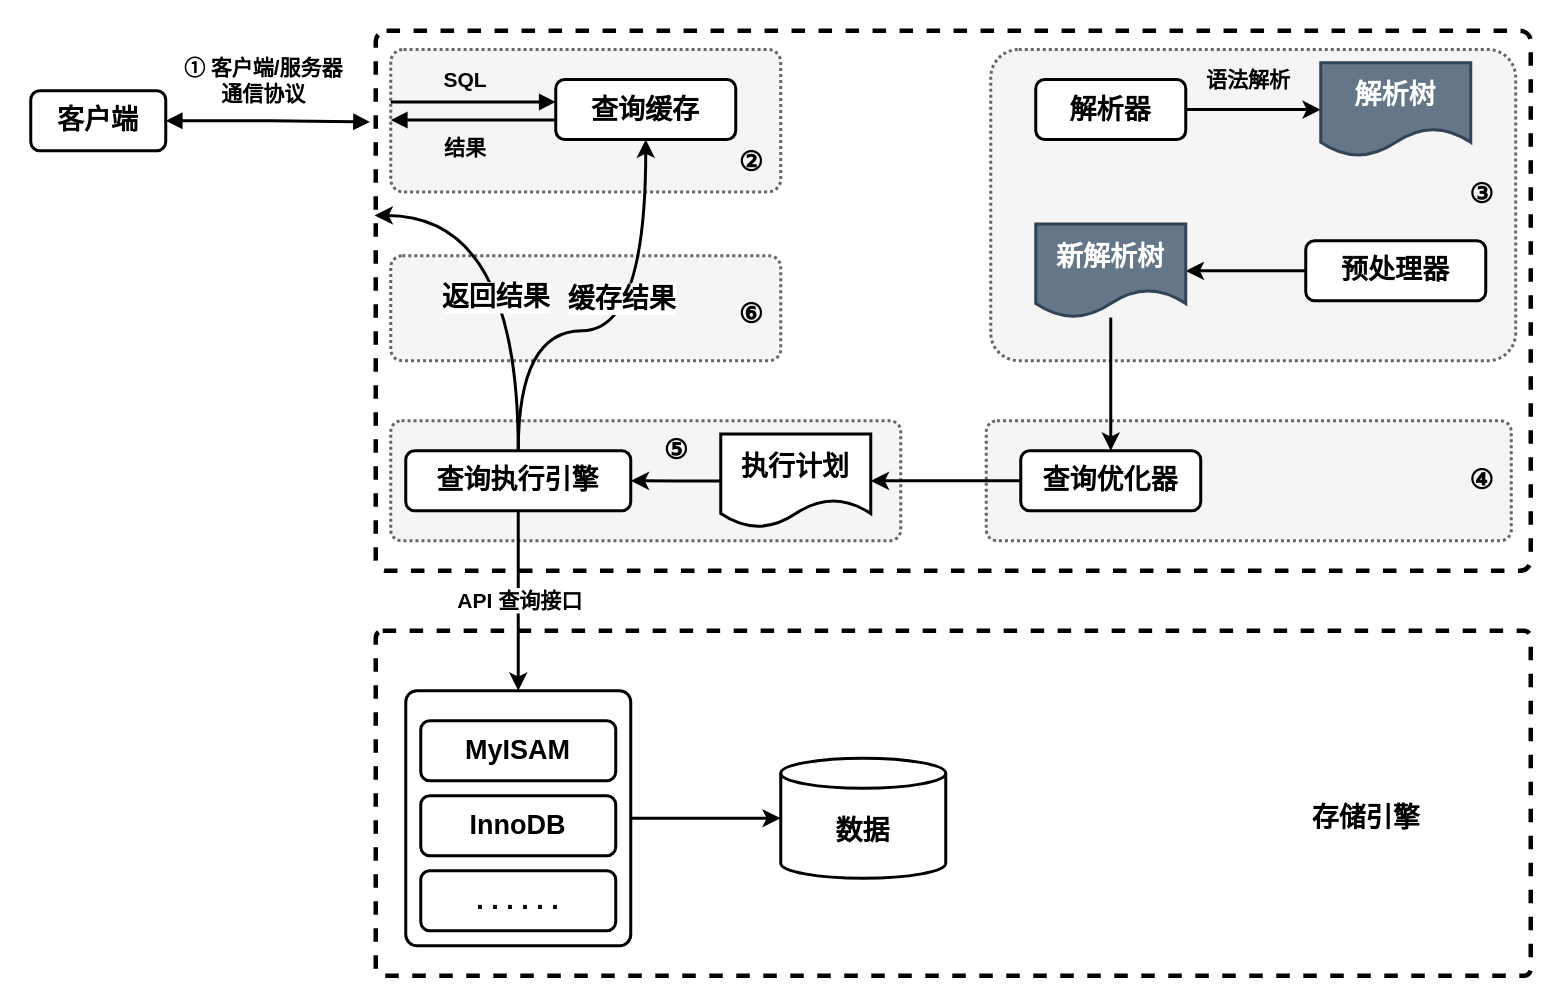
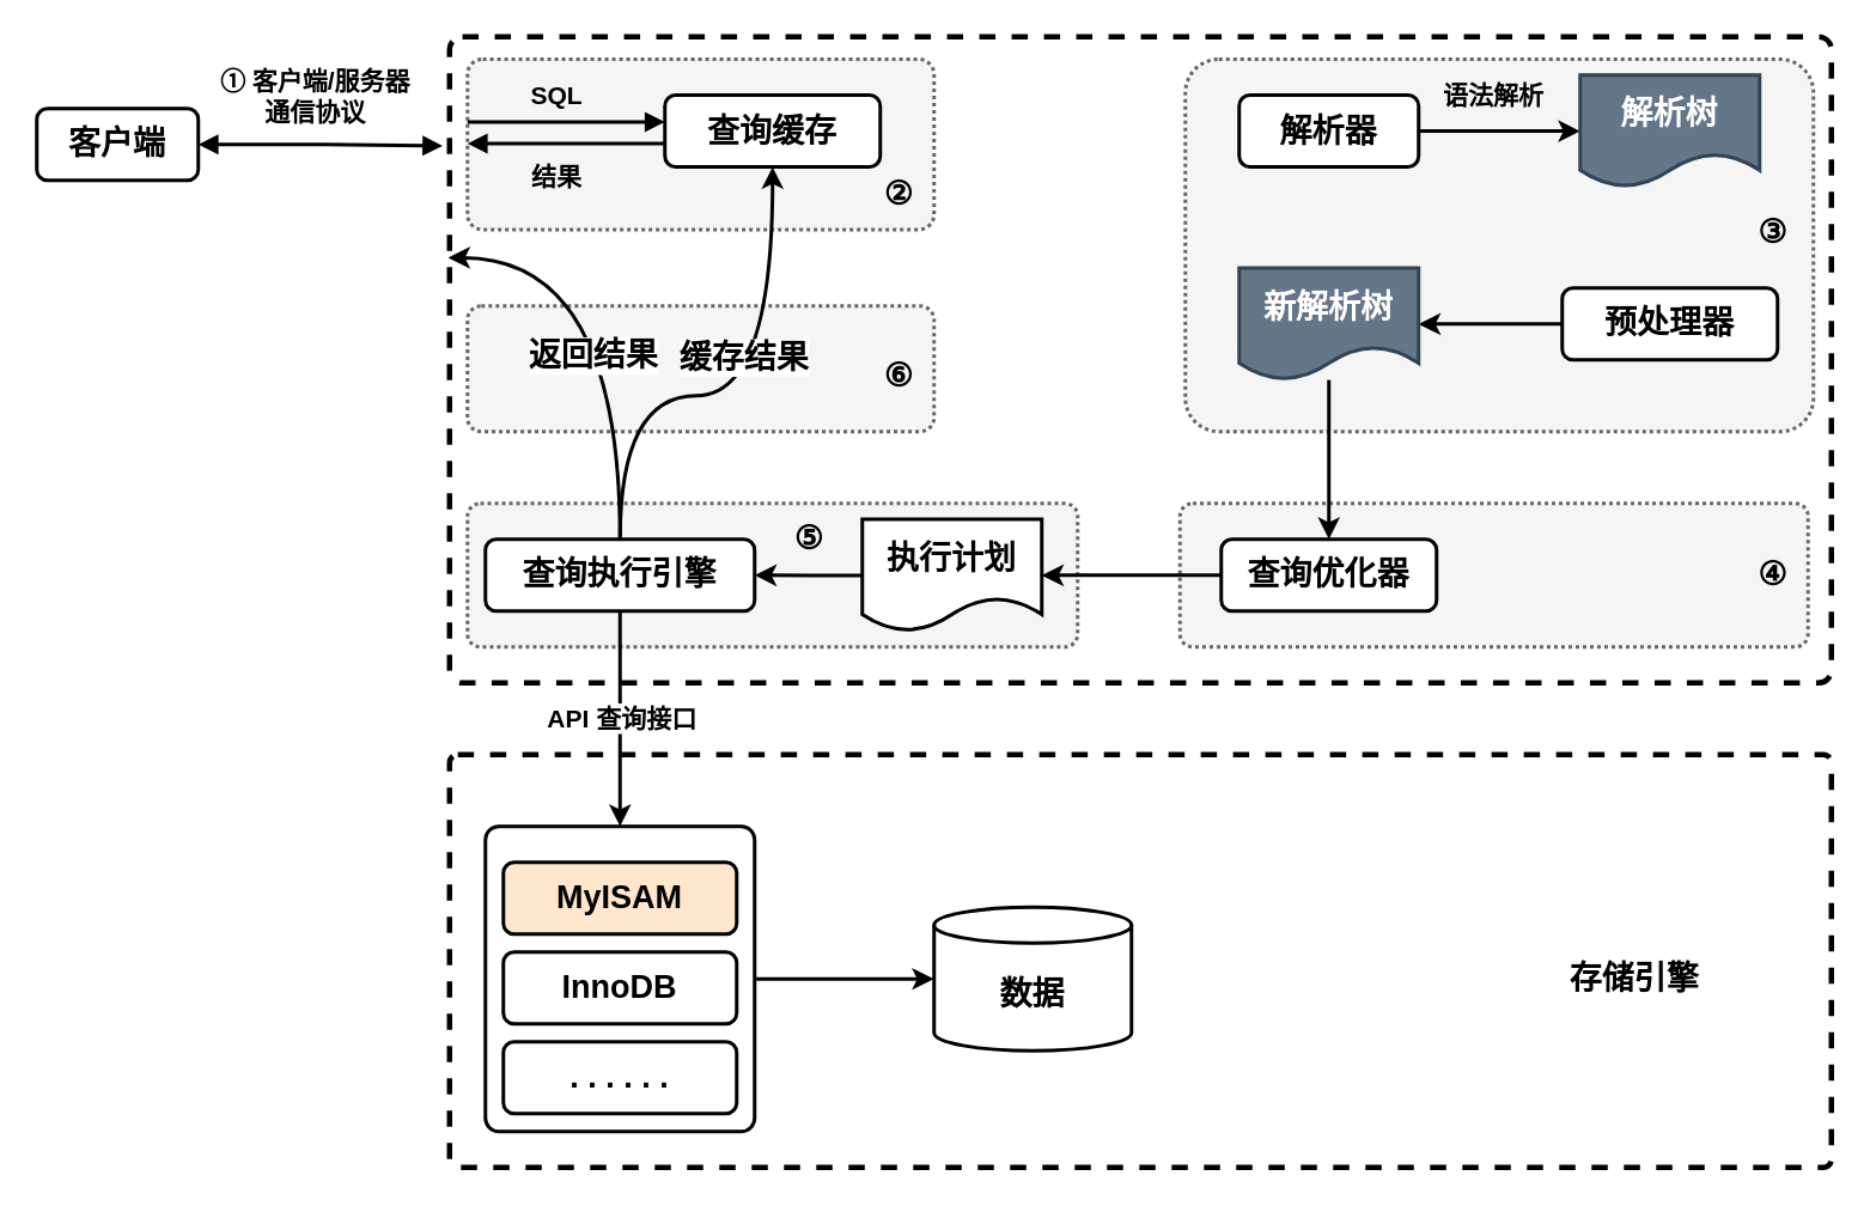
  <mxCell id="0" />
  <mxCell id="1" parent="0" />
  <mxCell id="2" value="" style="rounded=1;whiteSpace=wrap;html=1;arcSize=2;dashed=1;strokeWidth=3;" parent="1" vertex="1"><mxGeometry x="250" y="20" width="770" height="360" as="geometry" /></mxCell>
  <mxCell id="3" value="" style="rounded=1;whiteSpace=wrap;html=1;fillColor=#f5f5f5;strokeColor=#666666;fontColor=#333333;dashed=1;dashPattern=1 1;strokeWidth=2;arcSize=9;" parent="1" vertex="1"><mxGeometry x="260" y="32.5" width="260" height="95" as="geometry" /></mxCell>
  <mxCell id="4" style="edgeStyle=orthogonalEdgeStyle;shape=connector;rounded=0;orthogonalLoop=1;jettySize=auto;html=1;entryX=-0.005;entryY=0.169;entryDx=0;entryDy=0;entryPerimeter=0;labelBackgroundColor=default;strokeColor=default;strokeWidth=2;fontFamily=Helvetica;fontSize=11;fontColor=default;endArrow=block;startArrow=block;startFill=1;endFill=1;" parent="1" source="5" target="2" edge="1"><mxGeometry relative="1" as="geometry" /></mxCell>
  <mxCell id="5" value="&lt;font style=&quot;font-size: 18px;&quot;&gt;&lt;b&gt;客户端&lt;/b&gt;&lt;/font&gt;" style="rounded=1;whiteSpace=wrap;html=1;strokeWidth=2;" parent="1" vertex="1"><mxGeometry x="20" y="60" width="90" height="40" as="geometry" /></mxCell>
  <mxCell id="6" style="rounded=0;orthogonalLoop=1;jettySize=auto;html=1;exitX=0;exitY=0.75;exitDx=0;exitDy=0;entryX=0;entryY=0.5;entryDx=0;entryDy=0;strokeWidth=2;endArrow=block;endFill=1;" parent="1" edge="1"><mxGeometry relative="1" as="geometry"><mxPoint x="370" y="79.5" as="sourcePoint" /><mxPoint x="260" y="79.5" as="targetPoint" /><Array as="points"><mxPoint x="350" y="79.5" /></Array></mxGeometry></mxCell>
  <mxCell id="7" style="rounded=0;orthogonalLoop=1;jettySize=auto;html=1;exitX=0;exitY=0.25;exitDx=0;exitDy=0;startArrow=block;startFill=1;endArrow=none;endFill=0;strokeWidth=2;" parent="1" edge="1"><mxGeometry relative="1" as="geometry"><mxPoint x="370" y="67.5" as="sourcePoint" /><mxPoint x="260" y="67.5" as="targetPoint" /></mxGeometry></mxCell>
  <mxCell id="8" value="&lt;font style=&quot;font-size: 18px;&quot;&gt;&lt;b&gt;查询缓存&lt;/b&gt;&lt;/font&gt;" style="rounded=1;whiteSpace=wrap;html=1;strokeWidth=2;" parent="1" vertex="1"><mxGeometry x="370" y="52.5" width="120" height="40" as="geometry" /></mxCell>
  <mxCell id="9" value="&lt;font style=&quot;font-size: 14px;&quot;&gt;&lt;span style=&quot;&quot;&gt;结果&lt;/span&gt;&lt;/font&gt;" style="text;html=1;strokeColor=none;fillColor=none;align=center;verticalAlign=middle;whiteSpace=wrap;rounded=0;fontStyle=1" parent="1" vertex="1"><mxGeometry x="280" y="82.5" width="60" height="30" as="geometry" /></mxCell>
  <mxCell id="10" value="&lt;font style=&quot;font-size: 14px;&quot;&gt;&lt;b style=&quot;&quot;&gt;SQL&lt;/b&gt;&lt;/font&gt;" style="text;html=1;strokeColor=none;fillColor=none;align=center;verticalAlign=middle;whiteSpace=wrap;rounded=0;" parent="1" vertex="1"><mxGeometry x="280" y="37.5" width="60" height="30" as="geometry" /></mxCell>
  <mxCell id="11" value="" style="rounded=1;whiteSpace=wrap;html=1;fillColor=#f5f5f5;strokeColor=#666666;fontColor=#333333;strokeWidth=2;dashed=1;dashPattern=1 1;arcSize=11;" parent="1" vertex="1"><mxGeometry x="260" y="170" width="260" height="70" as="geometry" /></mxCell>
  <mxCell id="12" value="" style="rounded=1;whiteSpace=wrap;html=1;fillColor=#f5f5f5;strokeColor=#666666;fontColor=#333333;strokeWidth=2;dashed=1;dashPattern=1 1;arcSize=9;" parent="1" vertex="1"><mxGeometry x="260" y="280" width="340" height="80" as="geometry" /></mxCell>
  <mxCell id="13" value="&lt;font style=&quot;font-size: 18px;&quot;&gt;&lt;b&gt;②&lt;/b&gt;&lt;/font&gt;" style="text;html=1;align=center;verticalAlign=middle;resizable=0;points=[];autosize=1;strokeColor=none;fillColor=none;" parent="1" vertex="1"><mxGeometry x="480" y="87.5" width="40" height="40" as="geometry" /></mxCell>
  <mxCell id="14" value="&lt;span style=&quot;font-size: 18px;&quot;&gt;&lt;b&gt;⑥&lt;/b&gt;&lt;/span&gt;" style="text;html=1;align=center;verticalAlign=middle;resizable=0;points=[];autosize=1;strokeColor=none;fillColor=none;" parent="1" vertex="1"><mxGeometry x="480" y="189" width="40" height="40" as="geometry" /></mxCell>
  <mxCell id="15" value="" style="rounded=1;whiteSpace=wrap;html=1;fillColor=#f5f5f5;strokeColor=#666666;fontColor=#333333;dashed=1;dashPattern=1 1;strokeWidth=2;arcSize=9;" parent="1" vertex="1"><mxGeometry x="660" y="32.5" width="350" height="207.5" as="geometry" /></mxCell>
  <mxCell id="16" style="edgeStyle=orthogonalEdgeStyle;rounded=0;orthogonalLoop=1;jettySize=auto;html=1;strokeWidth=2;" parent="1" source="17" target="18" edge="1"><mxGeometry relative="1" as="geometry" /></mxCell>
  <mxCell id="17" value="&lt;font style=&quot;font-size: 18px;&quot;&gt;&lt;b&gt;解析器&lt;/b&gt;&lt;/font&gt;" style="rounded=1;whiteSpace=wrap;html=1;strokeWidth=2;" parent="1" vertex="1"><mxGeometry x="690" y="52.5" width="100" height="40" as="geometry" /></mxCell>
  <mxCell id="18" value="&lt;font style=&quot;font-size: 18px;&quot;&gt;&lt;b&gt;解析树&lt;/b&gt;&lt;/font&gt;" style="shape=document;whiteSpace=wrap;html=1;boundedLbl=1;strokeWidth=2;fillColor=#647687;fontColor=#ffffff;strokeColor=#314354;" parent="1" vertex="1"><mxGeometry x="880" y="41.25" width="100" height="62.5" as="geometry" /></mxCell>
  <mxCell id="19" value="&lt;font style=&quot;font-size: 14px;&quot;&gt;&lt;b style=&quot;&quot;&gt;语法解析&lt;/b&gt;&lt;/font&gt;" style="text;html=1;strokeColor=none;fillColor=none;align=center;verticalAlign=middle;whiteSpace=wrap;rounded=0;" parent="1" vertex="1"><mxGeometry x="797" y="37.5" width="70" height="30" as="geometry" /></mxCell>
  <mxCell id="20" style="edgeStyle=orthogonalEdgeStyle;shape=connector;rounded=0;orthogonalLoop=1;jettySize=auto;html=1;labelBackgroundColor=default;strokeColor=default;strokeWidth=2;fontFamily=Helvetica;fontSize=11;fontColor=default;endArrow=classic;" parent="1" source="21" target="22" edge="1"><mxGeometry relative="1" as="geometry" /></mxCell>
  <mxCell id="21" value="&lt;font style=&quot;font-size: 18px;&quot;&gt;&lt;b&gt;预处理器&lt;/b&gt;&lt;/font&gt;" style="rounded=1;whiteSpace=wrap;html=1;strokeWidth=2;" parent="1" vertex="1"><mxGeometry x="870" y="160" width="120" height="40" as="geometry" /></mxCell>
  <mxCell id="22" value="&lt;font style=&quot;font-size: 18px;&quot;&gt;&lt;b&gt;新解析树&lt;/b&gt;&lt;/font&gt;" style="shape=document;whiteSpace=wrap;html=1;boundedLbl=1;strokeWidth=2;fillColor=#647687;fontColor=#ffffff;strokeColor=#314354;" parent="1" vertex="1"><mxGeometry x="690" y="148.75" width="100" height="62.5" as="geometry" /></mxCell>
  <mxCell id="23" value="" style="rounded=1;whiteSpace=wrap;html=1;fillColor=#f5f5f5;strokeColor=#666666;fontColor=#333333;strokeWidth=2;dashed=1;dashPattern=1 1;arcSize=9;" parent="1" vertex="1"><mxGeometry x="657" y="280" width="350" height="80" as="geometry" /></mxCell>
  <mxCell id="24" style="edgeStyle=orthogonalEdgeStyle;shape=connector;rounded=0;orthogonalLoop=1;jettySize=auto;html=1;labelBackgroundColor=default;strokeColor=default;strokeWidth=2;fontFamily=Helvetica;fontSize=11;fontColor=default;endArrow=classic;" parent="1" source="25" target="28" edge="1"><mxGeometry relative="1" as="geometry" /></mxCell>
  <mxCell id="25" value="&lt;font style=&quot;font-size: 18px;&quot;&gt;&lt;b&gt;查询优化器&lt;/b&gt;&lt;/font&gt;" style="rounded=1;whiteSpace=wrap;html=1;strokeWidth=2;" parent="1" vertex="1"><mxGeometry x="680" y="300" width="120" height="40" as="geometry" /></mxCell>
  <mxCell id="26" style="edgeStyle=orthogonalEdgeStyle;shape=connector;rounded=0;orthogonalLoop=1;jettySize=auto;html=1;labelBackgroundColor=default;strokeColor=default;strokeWidth=2;fontFamily=Helvetica;fontSize=11;fontColor=default;endArrow=classic;" parent="1" source="22" target="25" edge="1"><mxGeometry relative="1" as="geometry" /></mxCell>
  <mxCell id="27" style="edgeStyle=orthogonalEdgeStyle;shape=connector;rounded=0;orthogonalLoop=1;jettySize=auto;html=1;labelBackgroundColor=default;strokeColor=default;strokeWidth=2;fontFamily=Helvetica;fontSize=11;fontColor=default;endArrow=classic;" parent="1" source="28" target="33" edge="1"><mxGeometry relative="1" as="geometry" /></mxCell>
  <mxCell id="28" value="&lt;font style=&quot;font-size: 18px;&quot;&gt;&lt;b&gt;执行计划&lt;/b&gt;&lt;/font&gt;" style="shape=document;whiteSpace=wrap;html=1;boundedLbl=1;strokeWidth=2;" parent="1" vertex="1"><mxGeometry x="480" y="288.75" width="100" height="62.5" as="geometry" /></mxCell>
  <mxCell id="29" style="edgeStyle=orthogonalEdgeStyle;shape=connector;rounded=0;orthogonalLoop=1;jettySize=auto;html=1;labelBackgroundColor=default;strokeColor=default;strokeWidth=2;fontFamily=Helvetica;fontSize=11;fontColor=default;endArrow=classic;elbow=vertical;curved=1;" parent="1" source="33" target="8" edge="1"><mxGeometry relative="1" as="geometry"><Array as="points"><mxPoint x="345" y="220" /><mxPoint x="430" y="220" /></Array></mxGeometry></mxCell>
  <mxCell id="30" value="&lt;font style=&quot;font-size: 18px;&quot;&gt;&lt;b&gt;缓存结果&lt;/b&gt;&lt;/font&gt;" style="edgeLabel;html=1;align=center;verticalAlign=middle;resizable=0;points=[];fontSize=11;fontFamily=Helvetica;fontColor=default;" parent="29" vertex="1" connectable="0"><mxGeometry x="0.279" y="17" relative="1" as="geometry"><mxPoint as="offset" /></mxGeometry></mxCell>
  <mxCell id="31" style="edgeStyle=orthogonalEdgeStyle;shape=connector;rounded=0;orthogonalLoop=1;jettySize=auto;html=1;exitX=0.5;exitY=0;exitDx=0;exitDy=0;labelBackgroundColor=default;strokeColor=default;strokeWidth=2;fontFamily=Helvetica;fontSize=11;fontColor=default;endArrow=classic;curved=1;entryX=-0.001;entryY=0.342;entryDx=0;entryDy=0;entryPerimeter=0;" parent="1" source="33" target="2" edge="1"><mxGeometry relative="1" as="geometry"><mxPoint x="270" y="120" as="targetPoint" /><Array as="points"><mxPoint x="345" y="143" /></Array></mxGeometry></mxCell>
  <mxCell id="32" value="&lt;font style=&quot;font-size: 18px;&quot;&gt;&lt;b&gt;返回结果&lt;/b&gt;&lt;/font&gt;" style="edgeLabel;html=1;align=center;verticalAlign=middle;resizable=0;points=[];fontSize=11;fontFamily=Helvetica;fontColor=default;" parent="31" vertex="1" connectable="0"><mxGeometry x="-0.185" y="16" relative="1" as="geometry"><mxPoint as="offset" /></mxGeometry></mxCell>
  <mxCell id="33" value="&lt;font style=&quot;font-size: 18px;&quot;&gt;&lt;b&gt;查询执行引擎&lt;/b&gt;&lt;/font&gt;" style="rounded=1;whiteSpace=wrap;html=1;strokeWidth=2;" parent="1" vertex="1"><mxGeometry x="270" y="300" width="150" height="40" as="geometry" /></mxCell>
  <mxCell id="34" value="&lt;font style=&quot;font-size: 18px;&quot;&gt;&lt;b&gt;③&lt;/b&gt;&lt;/font&gt;" style="text;html=1;align=center;verticalAlign=middle;resizable=0;points=[];autosize=1;strokeColor=none;fillColor=none;" parent="1" vertex="1"><mxGeometry x="967" y="108.75" width="40" height="40" as="geometry" /></mxCell>
  <mxCell id="35" value="&lt;font style=&quot;font-size: 18px;&quot;&gt;&lt;b&gt;④&lt;/b&gt;&lt;/font&gt;" style="text;html=1;align=center;verticalAlign=middle;resizable=0;points=[];autosize=1;strokeColor=none;fillColor=none;" parent="1" vertex="1"><mxGeometry x="967" y="300" width="40" height="40" as="geometry" /></mxCell>
  <mxCell id="36" value="&lt;font style=&quot;font-size: 18px;&quot;&gt;&lt;b&gt;⑤&lt;/b&gt;&lt;/font&gt;" style="text;html=1;align=center;verticalAlign=middle;resizable=0;points=[];autosize=1;strokeColor=none;fillColor=none;" parent="1" vertex="1"><mxGeometry x="430" y="280" width="40" height="40" as="geometry" /></mxCell>
  <mxCell id="37" value="&lt;font style=&quot;font-size: 14px;&quot;&gt;&lt;b&gt;① 客户端/服务器&lt;br&gt;通信协议&lt;/b&gt;&lt;br&gt;&lt;/font&gt;" style="text;html=1;align=center;verticalAlign=middle;resizable=0;points=[];autosize=1;strokeColor=none;fillColor=none;" parent="1" vertex="1"><mxGeometry x="110" y="27.5" width="130" height="50" as="geometry" /></mxCell>
  <mxCell id="38" value="" style="rounded=1;whiteSpace=wrap;html=1;arcSize=2;dashed=1;strokeWidth=3;" parent="1" vertex="1"><mxGeometry x="250" y="420" width="770" height="230" as="geometry" /></mxCell>
  <mxCell id="39" style="edgeStyle=orthogonalEdgeStyle;shape=connector;rounded=0;orthogonalLoop=1;jettySize=auto;html=1;labelBackgroundColor=default;strokeColor=default;strokeWidth=2;fontFamily=Helvetica;fontSize=11;fontColor=default;endArrow=classic;" parent="1" source="40" target="46" edge="1"><mxGeometry relative="1" as="geometry" /></mxCell>
  <mxCell id="40" value="" style="rounded=1;whiteSpace=wrap;html=1;strokeWidth=2;arcSize=5;" parent="1" vertex="1"><mxGeometry x="270" y="460" width="150" height="170" as="geometry" /></mxCell>
  <mxCell id="41" style="edgeStyle=orthogonalEdgeStyle;shape=connector;rounded=0;orthogonalLoop=1;jettySize=auto;html=1;labelBackgroundColor=default;strokeColor=default;strokeWidth=2;fontFamily=Helvetica;fontSize=11;fontColor=default;endArrow=classic;" parent="1" source="33" target="40" edge="1"><mxGeometry relative="1" as="geometry" /></mxCell>
  <mxCell id="42" value="&lt;font style=&quot;font-size: 14px;&quot;&gt;&lt;b&gt;API 查询接口&lt;/b&gt;&lt;/font&gt;" style="edgeLabel;html=1;align=center;verticalAlign=middle;resizable=0;points=[];fontSize=11;fontFamily=Helvetica;fontColor=default;" parent="41" vertex="1" connectable="0"><mxGeometry x="-0.2" relative="1" as="geometry"><mxPoint y="11" as="offset" /></mxGeometry></mxCell>
- <mxCell id="43" value="&lt;font style=&quot;font-size: 18px;&quot;&gt;&lt;b style=&quot;&quot;&gt;MyISAM&lt;/b&gt;&lt;/font&gt;" style="rounded=1;whiteSpace=wrap;html=1;strokeWidth=2;" parent="1" vertex="1"><mxGeometry x="280" y="480" width="130" height="40" as="geometry" /></mxCell>
+ <mxCell id="43" value="&lt;font style=&quot;font-size: 18px;&quot;&gt;&lt;b style=&quot;&quot;&gt;MyISAM&lt;/b&gt;&lt;/font&gt;" style="rounded=1;whiteSpace=wrap;html=1;strokeWidth=2;fillColor=#ffe6cc;" parent="1" vertex="1"><mxGeometry x="280" y="480" width="130" height="40" as="geometry" /></mxCell>
  <mxCell id="44" value="&lt;b style=&quot;&quot;&gt;&lt;font style=&quot;font-size: 18px;&quot;&gt;InnoDB&lt;/font&gt;&lt;/b&gt;" style="rounded=1;whiteSpace=wrap;html=1;strokeWidth=2;" parent="1" vertex="1"><mxGeometry x="280" y="530" width="130" height="40" as="geometry" /></mxCell>
  <mxCell id="45" value="&lt;b style=&quot;&quot;&gt;&lt;font style=&quot;font-size: 18px;&quot;&gt;. . . . . .&lt;/font&gt;&lt;/b&gt;" style="rounded=1;whiteSpace=wrap;html=1;strokeWidth=2;" parent="1" vertex="1"><mxGeometry x="280" y="580" width="130" height="40" as="geometry" /></mxCell>
  <mxCell id="46" value="&lt;b&gt;&lt;font style=&quot;font-size: 18px;&quot;&gt;数据&lt;/font&gt;&lt;/b&gt;" style="shape=cylinder3;whiteSpace=wrap;html=1;boundedLbl=1;backgroundOutline=1;size=10;fontFamily=Helvetica;fontSize=11;fontColor=default;strokeWidth=2;" parent="1" vertex="1"><mxGeometry x="520" y="505" width="110" height="80" as="geometry" /></mxCell>
  <mxCell id="47" value="&lt;font style=&quot;font-size: 18px;&quot;&gt;&lt;b&gt;存储引擎&lt;/b&gt;&lt;/font&gt;" style="text;html=1;align=center;verticalAlign=middle;resizable=0;points=[];autosize=1;strokeColor=none;fillColor=none;fontSize=11;fontFamily=Helvetica;fontColor=default;" parent="1" vertex="1"><mxGeometry x="860" y="525" width="100" height="40" as="geometry" /></mxCell>
